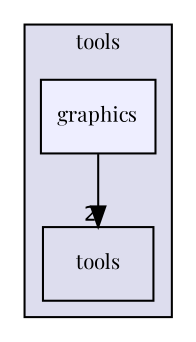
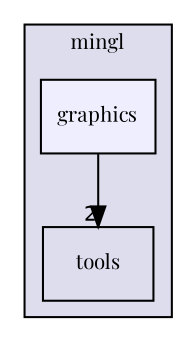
  digraph {
    compound=true
    fontname="Playfair Display"
    node [fontname="Playfair Display" fontsize=10 shape=box]
    n1 [label=tools]
    n2 [fillcolor="#eeeeff" label=graphics pencolor=black style=filled]
    subgraph cluster_1 {
      bgcolor="#ddddee"
      fontsize=10
-     label=tools
+     label=mingl
      pencolor=black
      n1
      n2
    }
    n2 -> n1 [headlabel=2 labeldistance=1.5 labelfontname=Helvetica labelfontsize=10 fontname="Playfair Display"]
  }
